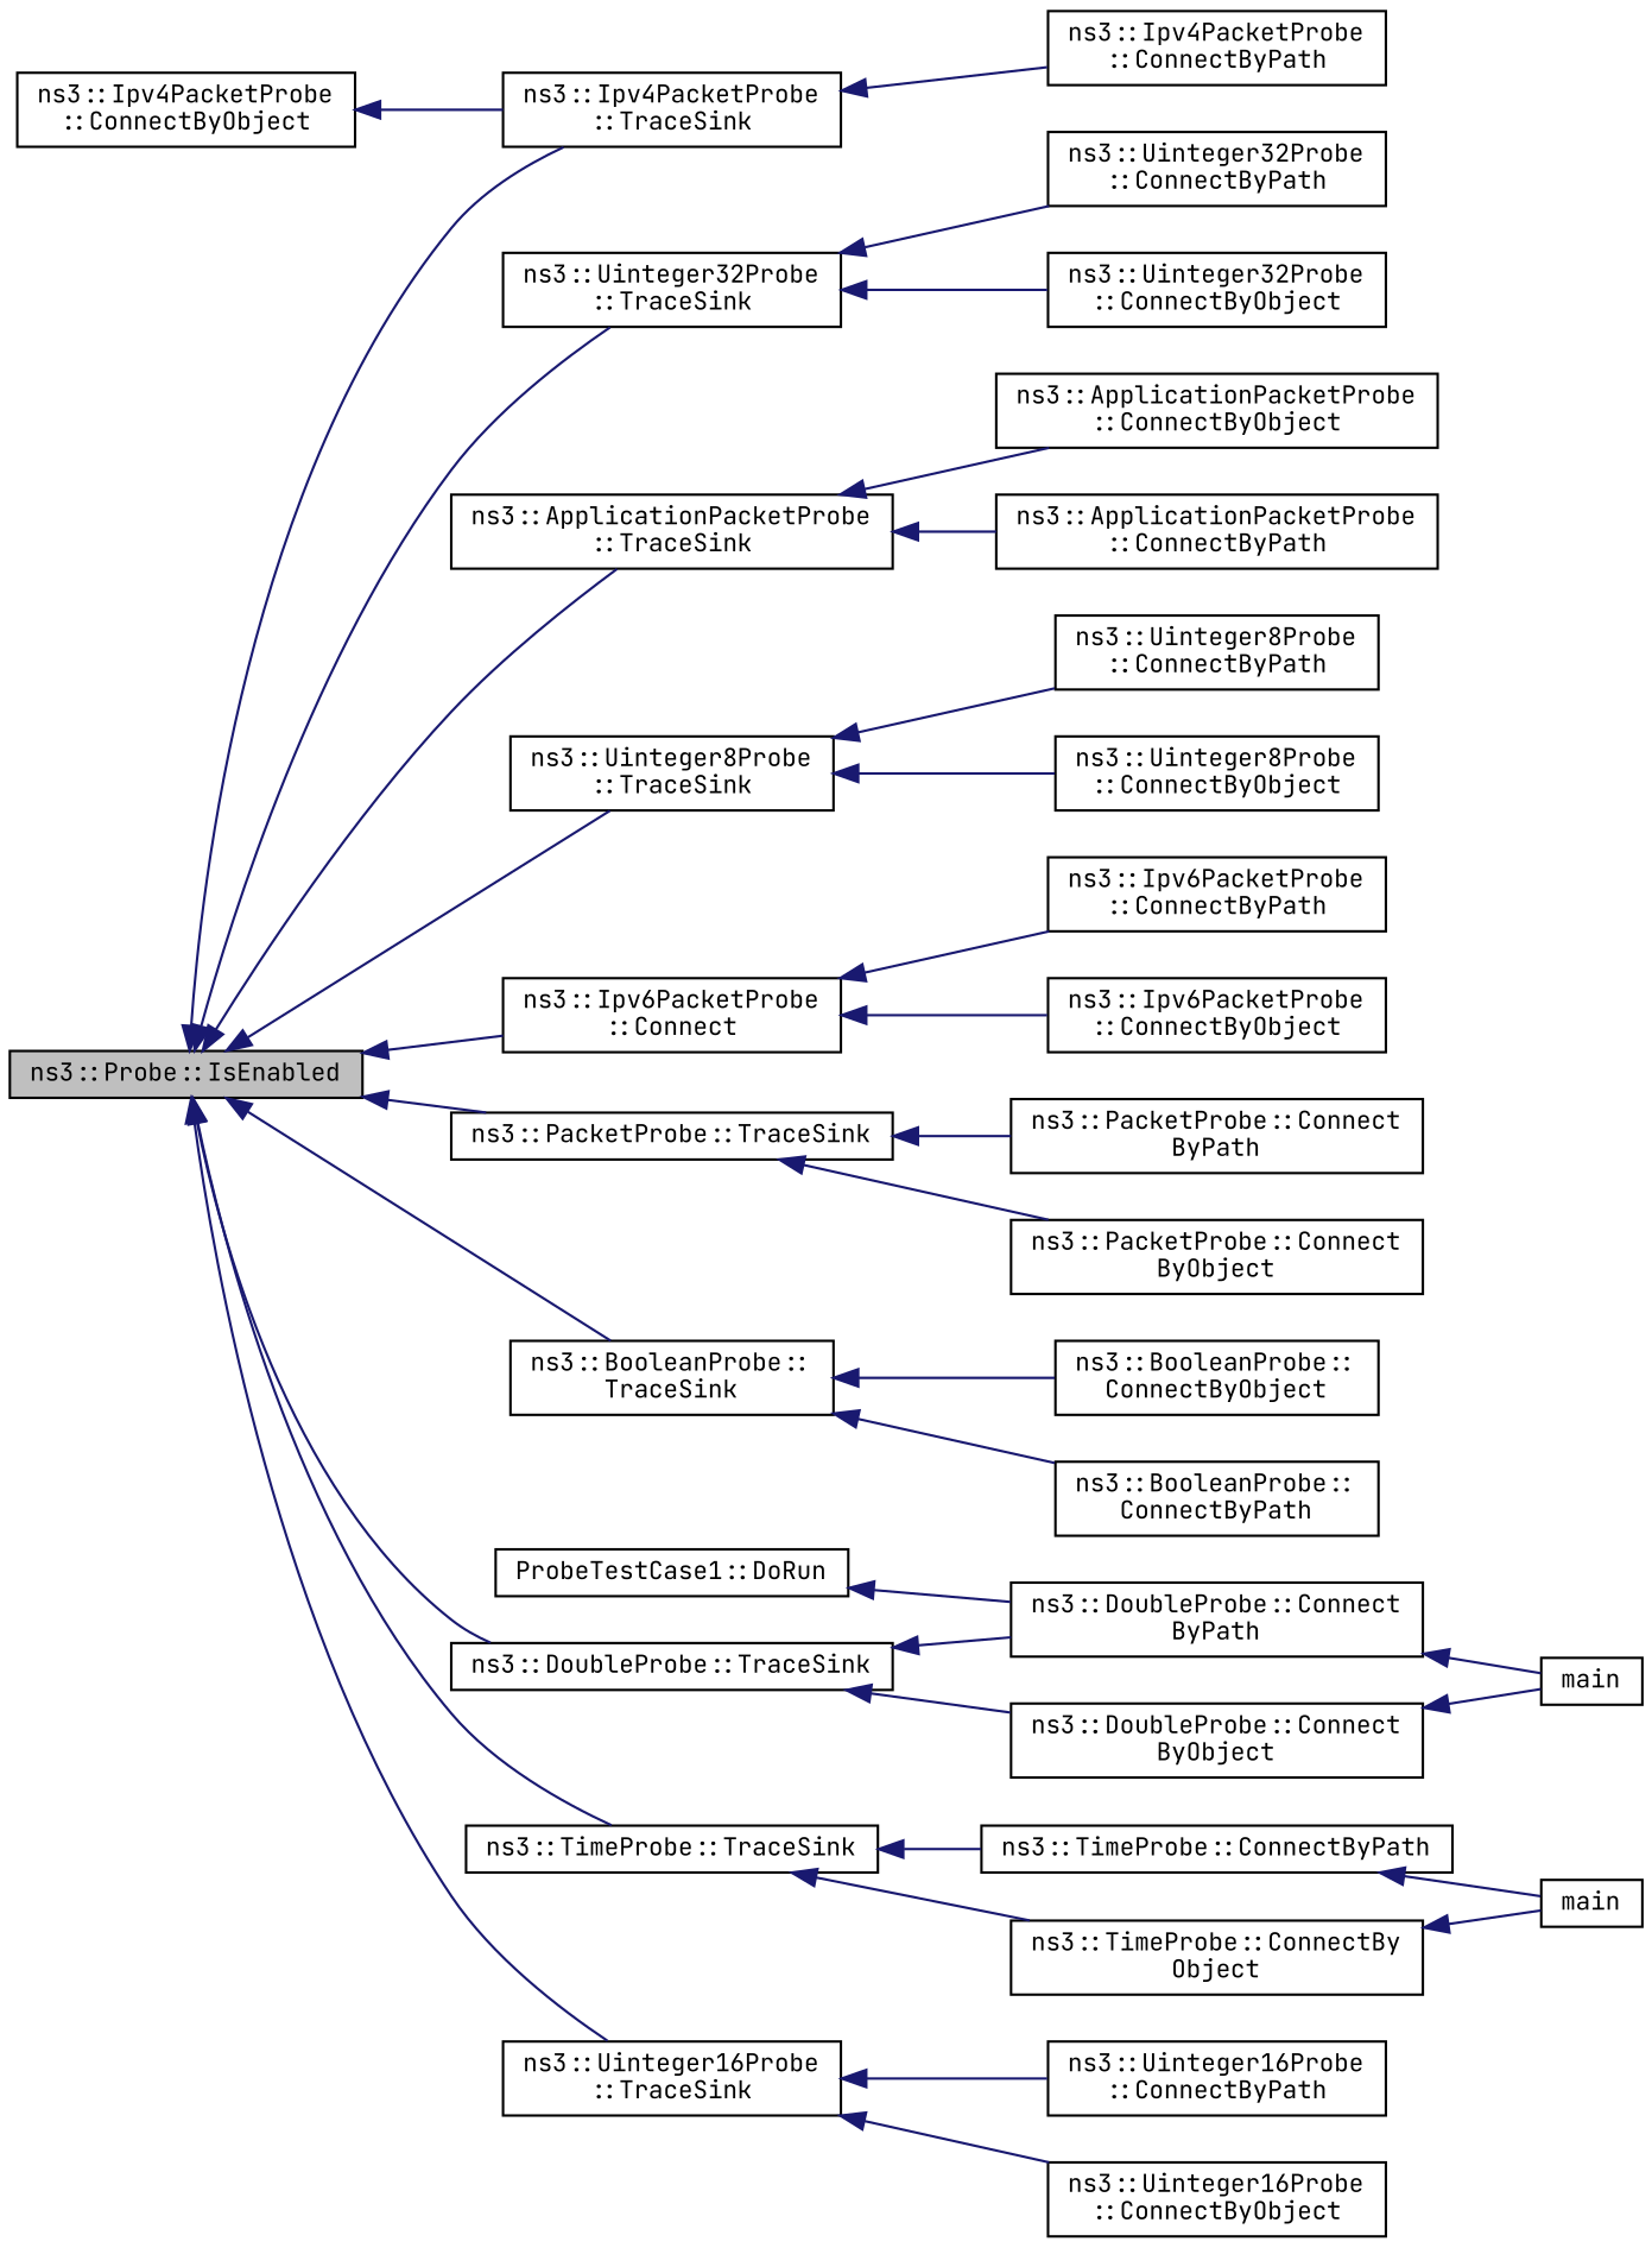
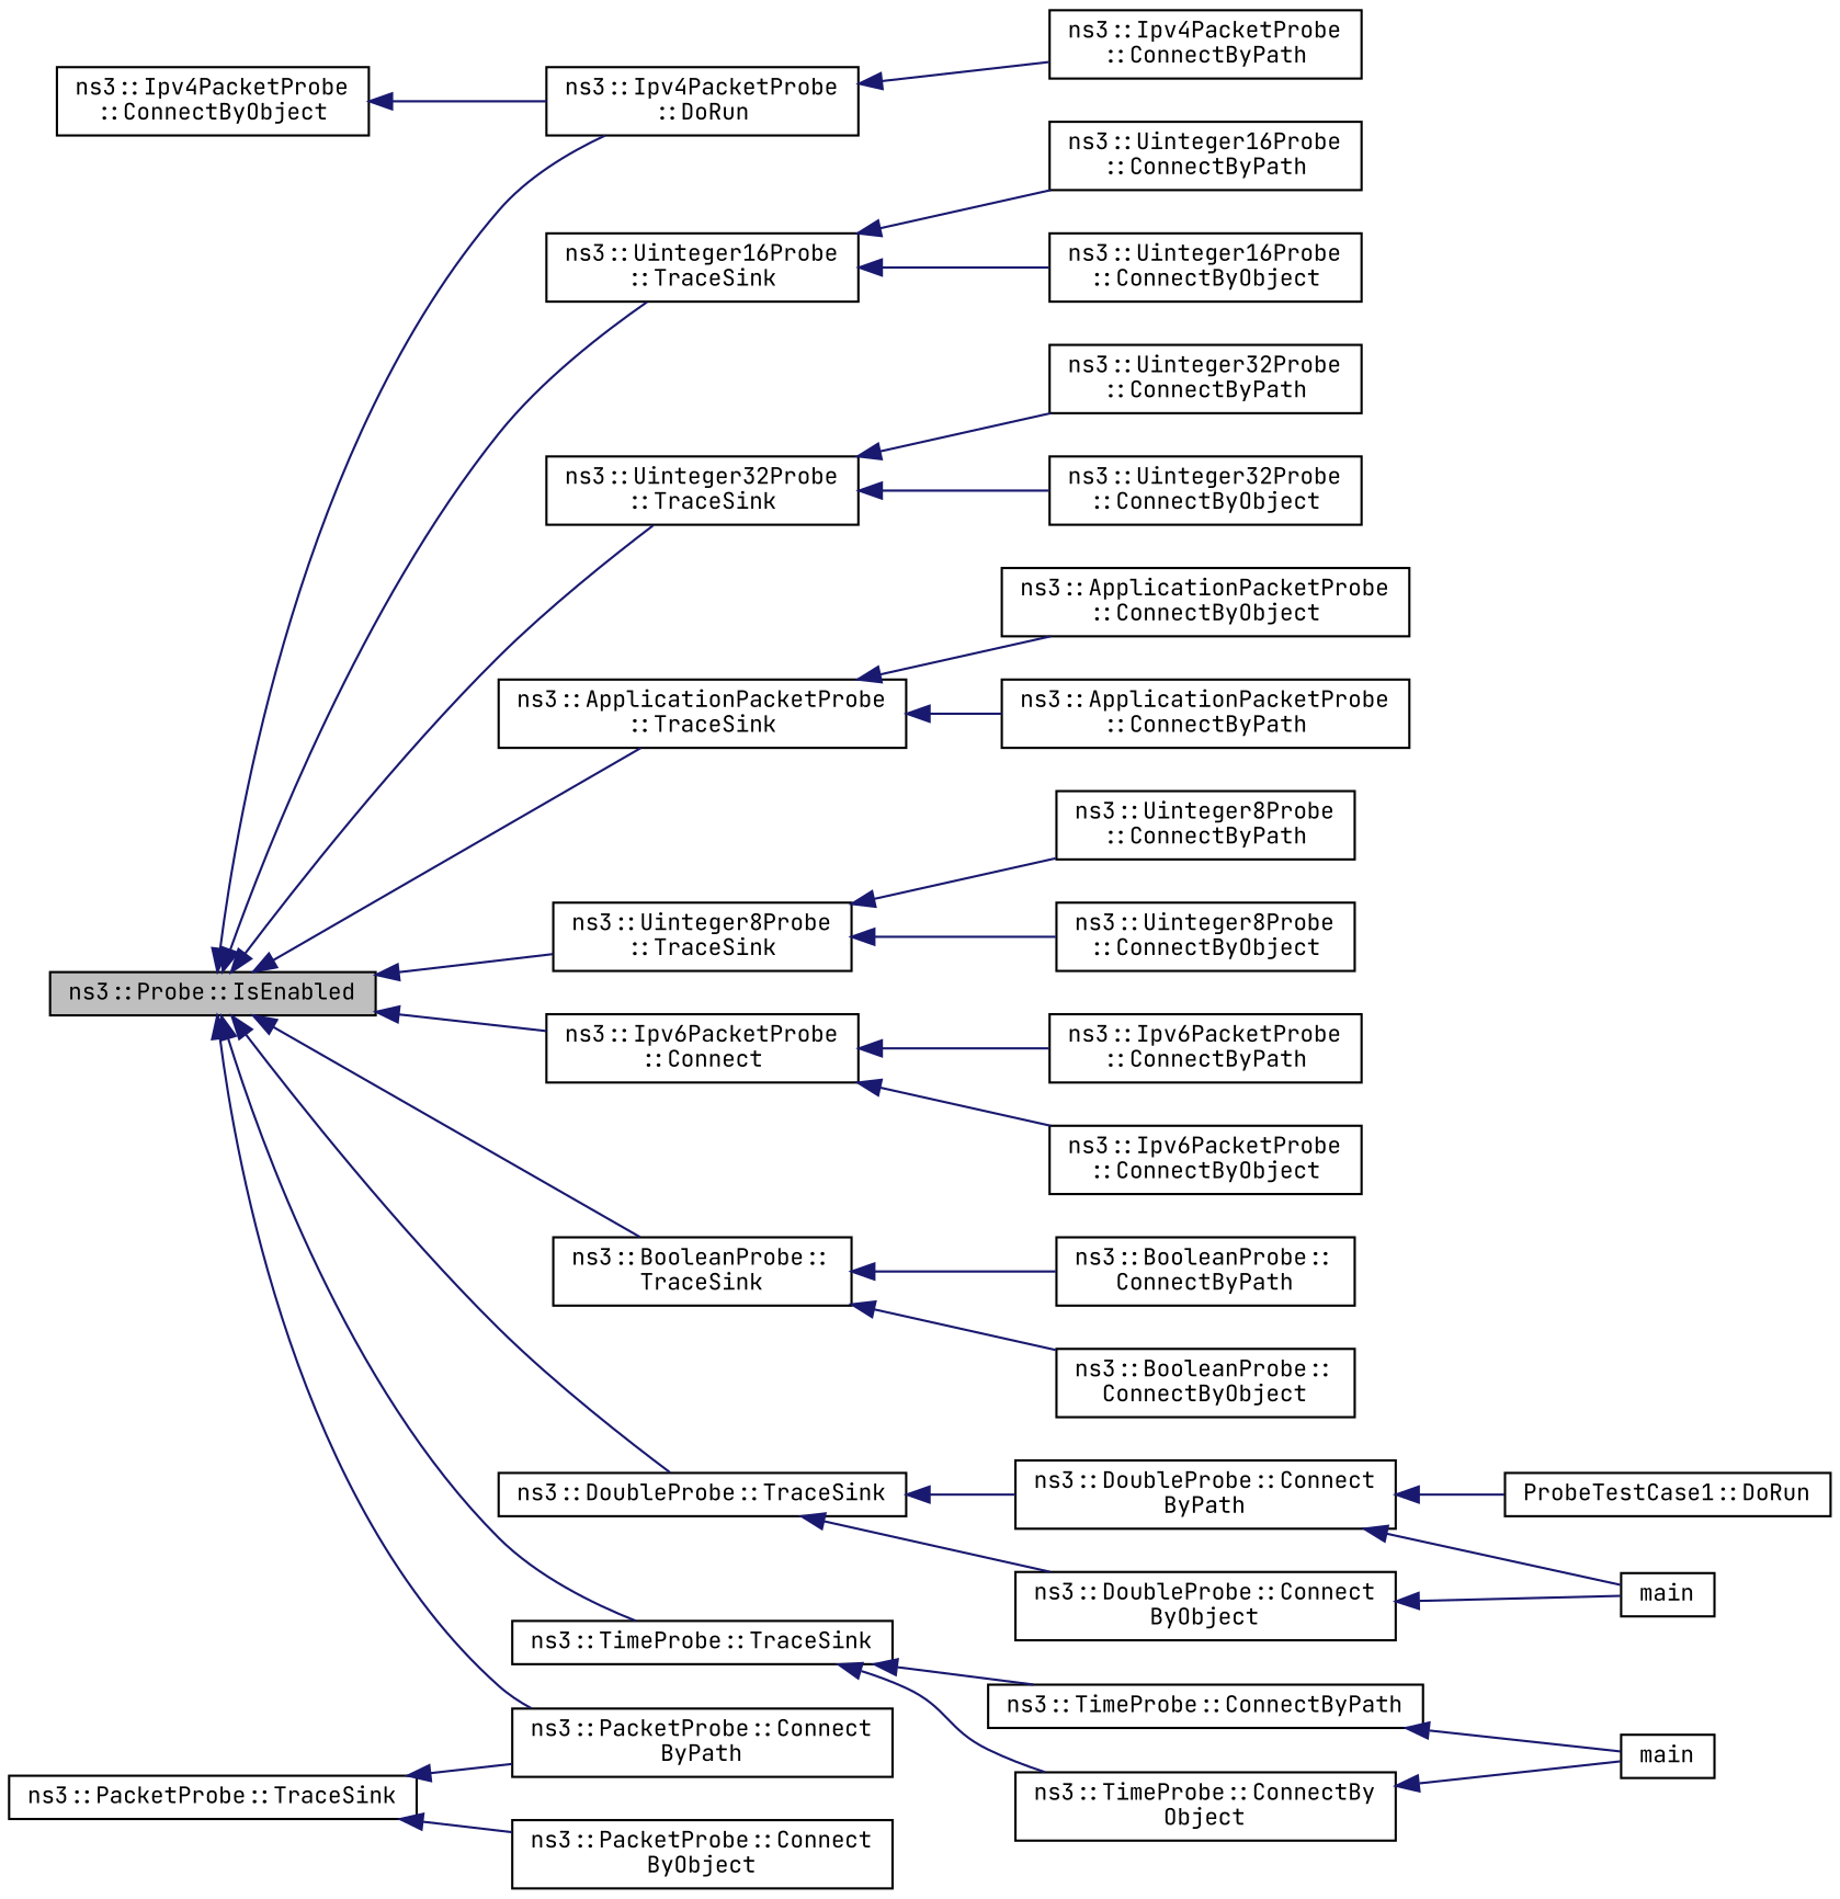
  digraph {
    fontname="JetBrains Mono"
    rankdir=LR
    node [color=black fillcolor=white fontname="JetBrains Mono" fontsize=10 shape=record style=filled]
    edge [color=midnightblue dir=back fontname="JetBrains Mono" fontsize=10 labelfontname=Helvetica labelfontsize=10 style=solid]
    n1 [fillcolor=grey75 fontcolor=black height=0.2 label="ns3::Probe::IsEnabled" width=0.4]
    n2 [height=0.2 label="ns3::ApplicationPacketProbe\l::TraceSink" width=0.4]
-   n3 [height=0.2 label="ns3::Ipv4PacketProbe\l::TraceSink" width=0.4]
+   n3 [height=0.2 label="ns3::Ipv4PacketProbe\l::DoRun" width=0.4]
    n4 [height=0.2 label="ns3::Ipv6PacketProbe\l::Connect" width=0.4]
    n5 [height=0.2 label="ns3::PacketProbe::TraceSink" width=0.4]
    n6 [height=0.2 label="ns3::BooleanProbe::\lTraceSink" width=0.4]
    n7 [height=0.2 label="ns3::DoubleProbe::TraceSink" width=0.4]
    n8 [height=0.2 label="ns3::TimeProbe::TraceSink" width=0.4]
    n9 [height=0.2 label="ns3::Uinteger16Probe\l::TraceSink" width=0.4]
    n10 [height=0.2 label="ns3::Uinteger32Probe\l::TraceSink" width=0.4]
    n11 [height=0.2 label="ns3::Uinteger8Probe\l::TraceSink" width=0.4]
    n12 [height=0.2 label="ns3::ApplicationPacketProbe\l::ConnectByObject" width=0.4]
    n13 [height=0.2 label="ns3::ApplicationPacketProbe\l::ConnectByPath" width=0.4]
    n14 [height=0.2 label="ns3::Ipv4PacketProbe\l::ConnectByPath" width=0.4]
    n15 [height=0.2 label="ns3::Ipv6PacketProbe\l::ConnectByObject" width=0.4]
    n16 [height=0.2 label="ns3::Ipv6PacketProbe\l::ConnectByPath" width=0.4]
    n17 [height=0.2 label="ns3::PacketProbe::Connect\lByObject" width=0.4]
    n18 [height=0.2 label="ns3::PacketProbe::Connect\lByPath" width=0.4]
    n19 [height=0.2 label="ns3::BooleanProbe::\lConnectByObject" width=0.4]
    n20 [height=0.2 label="ns3::BooleanProbe::\lConnectByPath" width=0.4]
    n21 [height=0.2 label="ns3::DoubleProbe::Connect\lByObject" width=0.4]
    n22 [height=0.2 label="ns3::DoubleProbe::Connect\lByPath" width=0.4]
    n23 [height=0.2 label="ns3::TimeProbe::ConnectBy\lObject" width=0.4]
    n24 [height=0.2 label="ns3::TimeProbe::ConnectByPath" width=0.4]
    n25 [height=0.2 label="ns3::Uinteger16Probe\l::ConnectByObject" width=0.4]
    n26 [height=0.2 label="ns3::Uinteger16Probe\l::ConnectByPath" width=0.4]
    n27 [height=0.2 label="ns3::Uinteger32Probe\l::ConnectByObject" width=0.4]
    n28 [height=0.2 label="ns3::Uinteger32Probe\l::ConnectByPath" width=0.4]
    n29 [height=0.2 label="ns3::Uinteger8Probe\l::ConnectByObject" width=0.4]
    n30 [height=0.2 label="ns3::Uinteger8Probe\l::ConnectByPath" width=0.4]
    n31 [height=0.2 label="ns3::Ipv4PacketProbe\l::ConnectByObject" width=0.4]
    n32 [height=0.2 label=main width=0.4]
    n33 [height=0.2 label="ProbeTestCase1::DoRun" width=0.4]
    n34 [height=0.2 label=main width=0.4]
    n1 -> n2
    n1 -> n3
    n1 -> n4
-   n1 -> n5
+   n1 -> n18
    n1 -> n6
    n1 -> n7
    n1 -> n8
    n1 -> n9
    n1 -> n10
    n1 -> n11
    n2 -> n12
    n2 -> n13
    n3 -> n14
    n4 -> n15
    n4 -> n16
    n5 -> n17
    n5 -> n18
    n6 -> n19
    n6 -> n20
    n7 -> n21
    n7 -> n22
    n8 -> n23
    n8 -> n24
    n9 -> n25
    n9 -> n26
    n10 -> n27
    n10 -> n28
    n11 -> n29
    n11 -> n30
    n21 -> n32
    n22 -> n32
-   n33 -> n22
+   n22 -> n33
    n23 -> n34
    n24 -> n34
    n31 -> n3
  }
